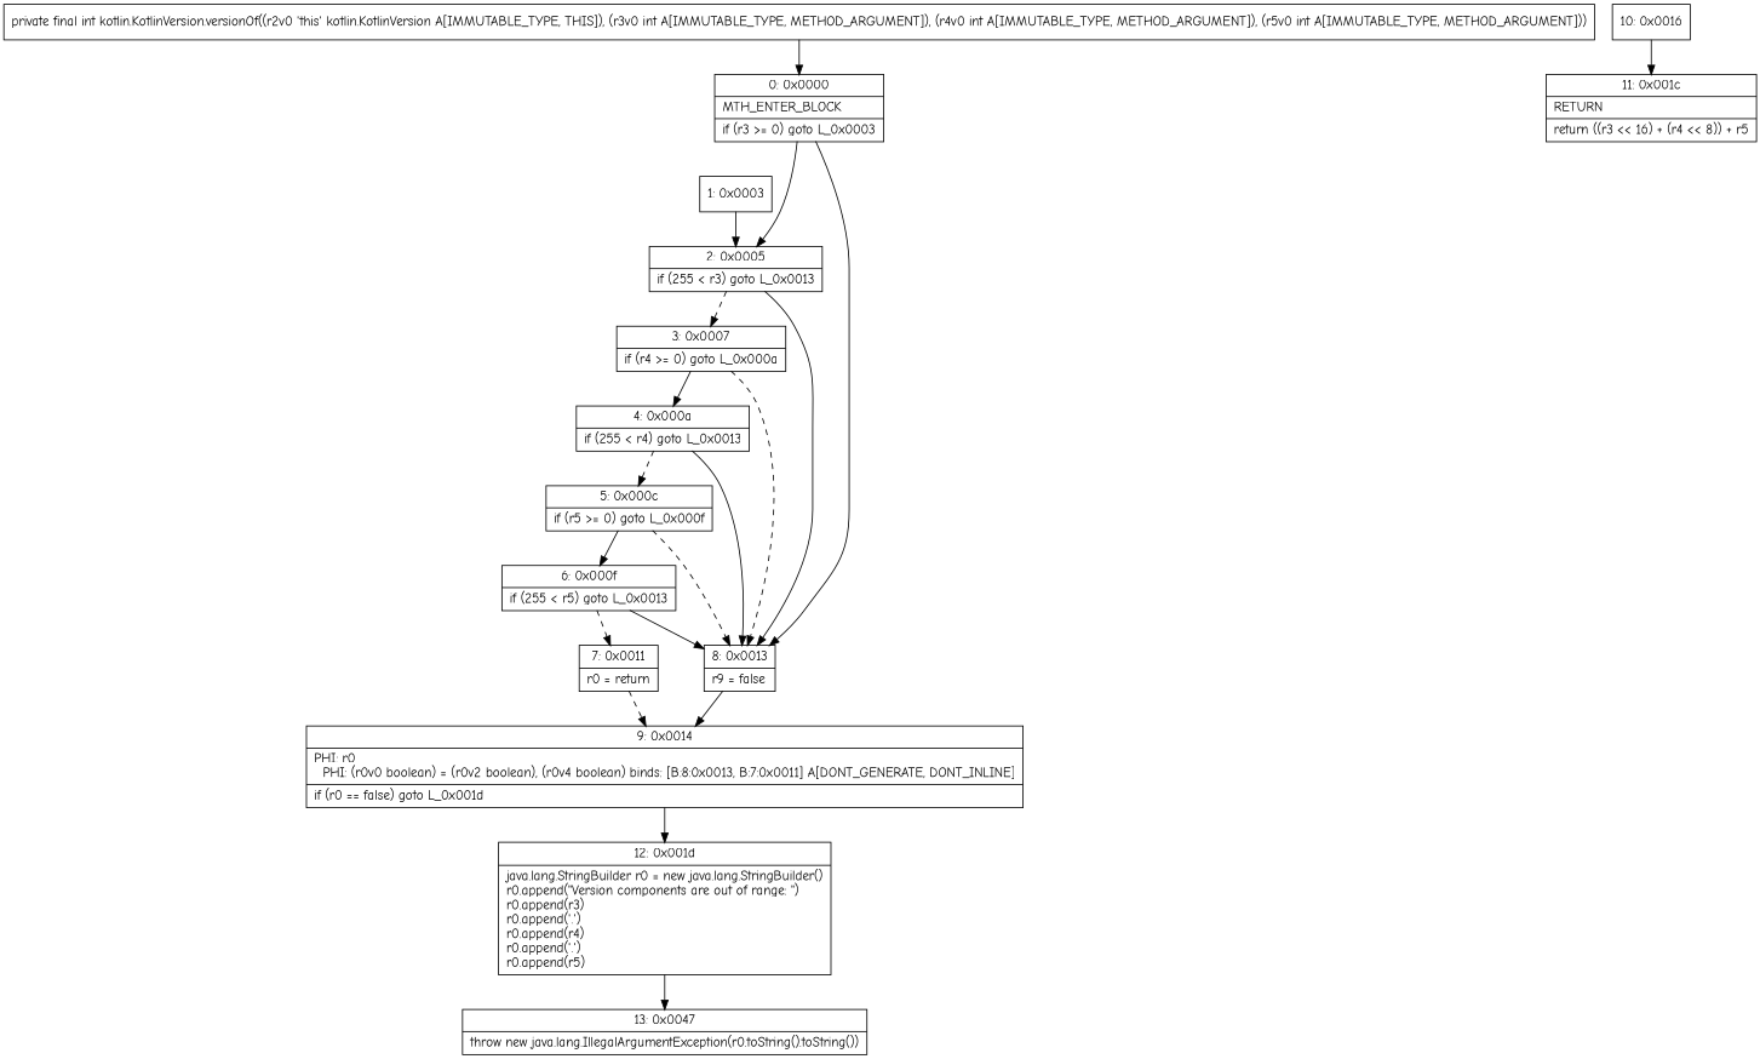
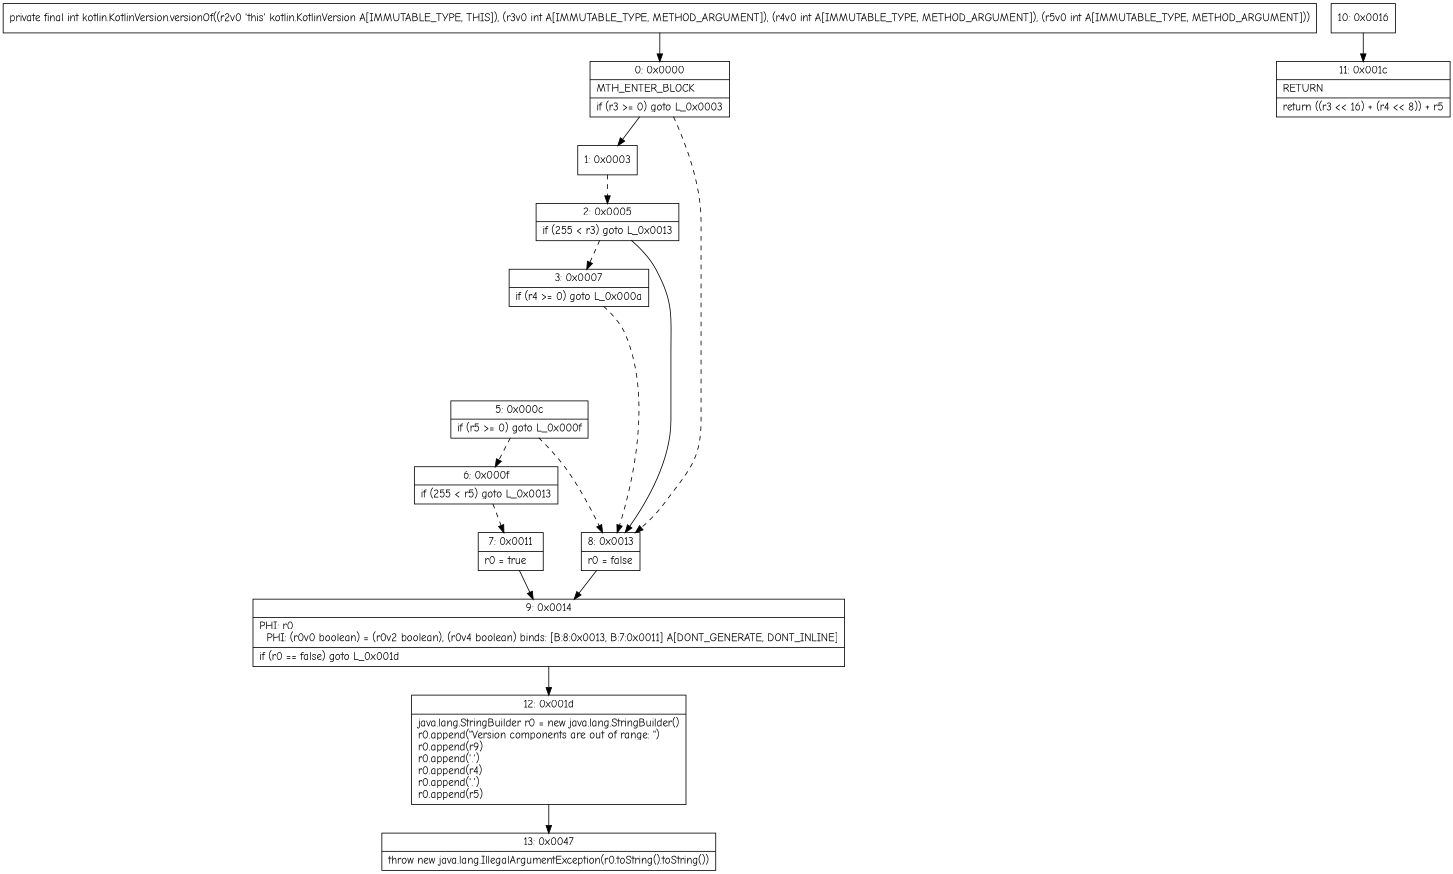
  digraph {
    fontname="Comic Neue"
    node [fontname="Comic Neue" shape=record]
    edge [fontname="Comic Neue"]
    n1 [label="{0\:\ 0x0000|MTH_ENTER_BLOCK\l|if (r3 \>= 0) goto L_0x0003\l}"]
    n2 [label="{1\:\ 0x0003}"]
-   n3 [label="{8\:\ 0x0013|r9 = false\l}"]
+   n3 [label="{8\:\ 0x0013|r0 = false\l}"]
    n4 [label="{2\:\ 0x0005|if (255 \< r3) goto L_0x0013\l}"]
    n5 [label="{9\:\ 0x0014|PHI: r0 \l  PHI: (r0v0 boolean) = (r0v2 boolean), (r0v4 boolean) binds: [B:8:0x0013, B:7:0x0011] A[DONT_GENERATE, DONT_INLINE]\l|if (r0 == false) goto L_0x001d\l}"]
    n6 [label="{3\:\ 0x0007|if (r4 \>= 0) goto L_0x000a\l}"]
-   n7 [label="{4\:\ 0x000a|if (255 \< r4) goto L_0x0013\l}"]
    n8 [label="{5\:\ 0x000c|if (r5 \>= 0) goto L_0x000f\l}"]
    n9 [label="{6\:\ 0x000f|if (255 \< r5) goto L_0x0013\l}"]
-   n10 [label="{7\:\ 0x0011|r0 = return\l}"]
-   n11 [label="{12\:\ 0x001d|java.lang.StringBuilder r0 = new java.lang.StringBuilder()\lr0.append(\"Version components are out of range: \")\lr0.append(r3)\lr0.append('.')\lr0.append(r4)\lr0.append('.')\lr0.append(r5)\l}"]
+   n10 [label="{7\:\ 0x0011|r0 = true\l}"]
+   n11 [label="{12\:\ 0x001d|java.lang.StringBuilder r0 = new java.lang.StringBuilder()\lr0.append(\"Version components are out of range: \")\lr0.append(r9)\lr0.append('.')\lr0.append(r4)\lr0.append('.')\lr0.append(r5)\l}"]
    n12 [label="{10\:\ 0x0016}"]
    n13 [label="{11\:\ 0x001c|RETURN\l|return ((r3 \<\< 16) + (r4 \<\< 8)) + r5\l}"]
    n14 [label="{13\:\ 0x0047|throw new java.lang.IllegalArgumentException(r0.toString().toString())\l}"]
    n15 [label="{private final int kotlin.KotlinVersion.versionOf((r2v0 'this' kotlin.KotlinVersion A[IMMUTABLE_TYPE, THIS]), (r3v0 int A[IMMUTABLE_TYPE, METHOD_ARGUMENT]), (r4v0 int A[IMMUTABLE_TYPE, METHOD_ARGUMENT]), (r5v0 int A[IMMUTABLE_TYPE, METHOD_ARGUMENT])) }"]
-   n1 -> n4
-   n1 -> n3 [style=solid]
-   n2 -> n4
+   n1 -> n2
+   n1 -> n3 [style=dashed]
+   n2 -> n4 [style=dashed]
    n3 -> n5
    n4 -> n3
    n4 -> n6 [style=dashed]
    n5 -> n11
    n6 -> n3 [style=dashed]
-   n6 -> n7
-   n7 -> n3
-   n7 -> n8 [style=dashed]
    n8 -> n3 [style=dashed]
-   n8 -> n9
-   n9 -> n3
+   n8 -> n9 [style=dashed]
    n9 -> n10 [style=dashed]
-   n10 -> n5 [style=dashed]
+   n10 -> n5
    n11 -> n14
    n12 -> n13
    n15 -> n1
  }
